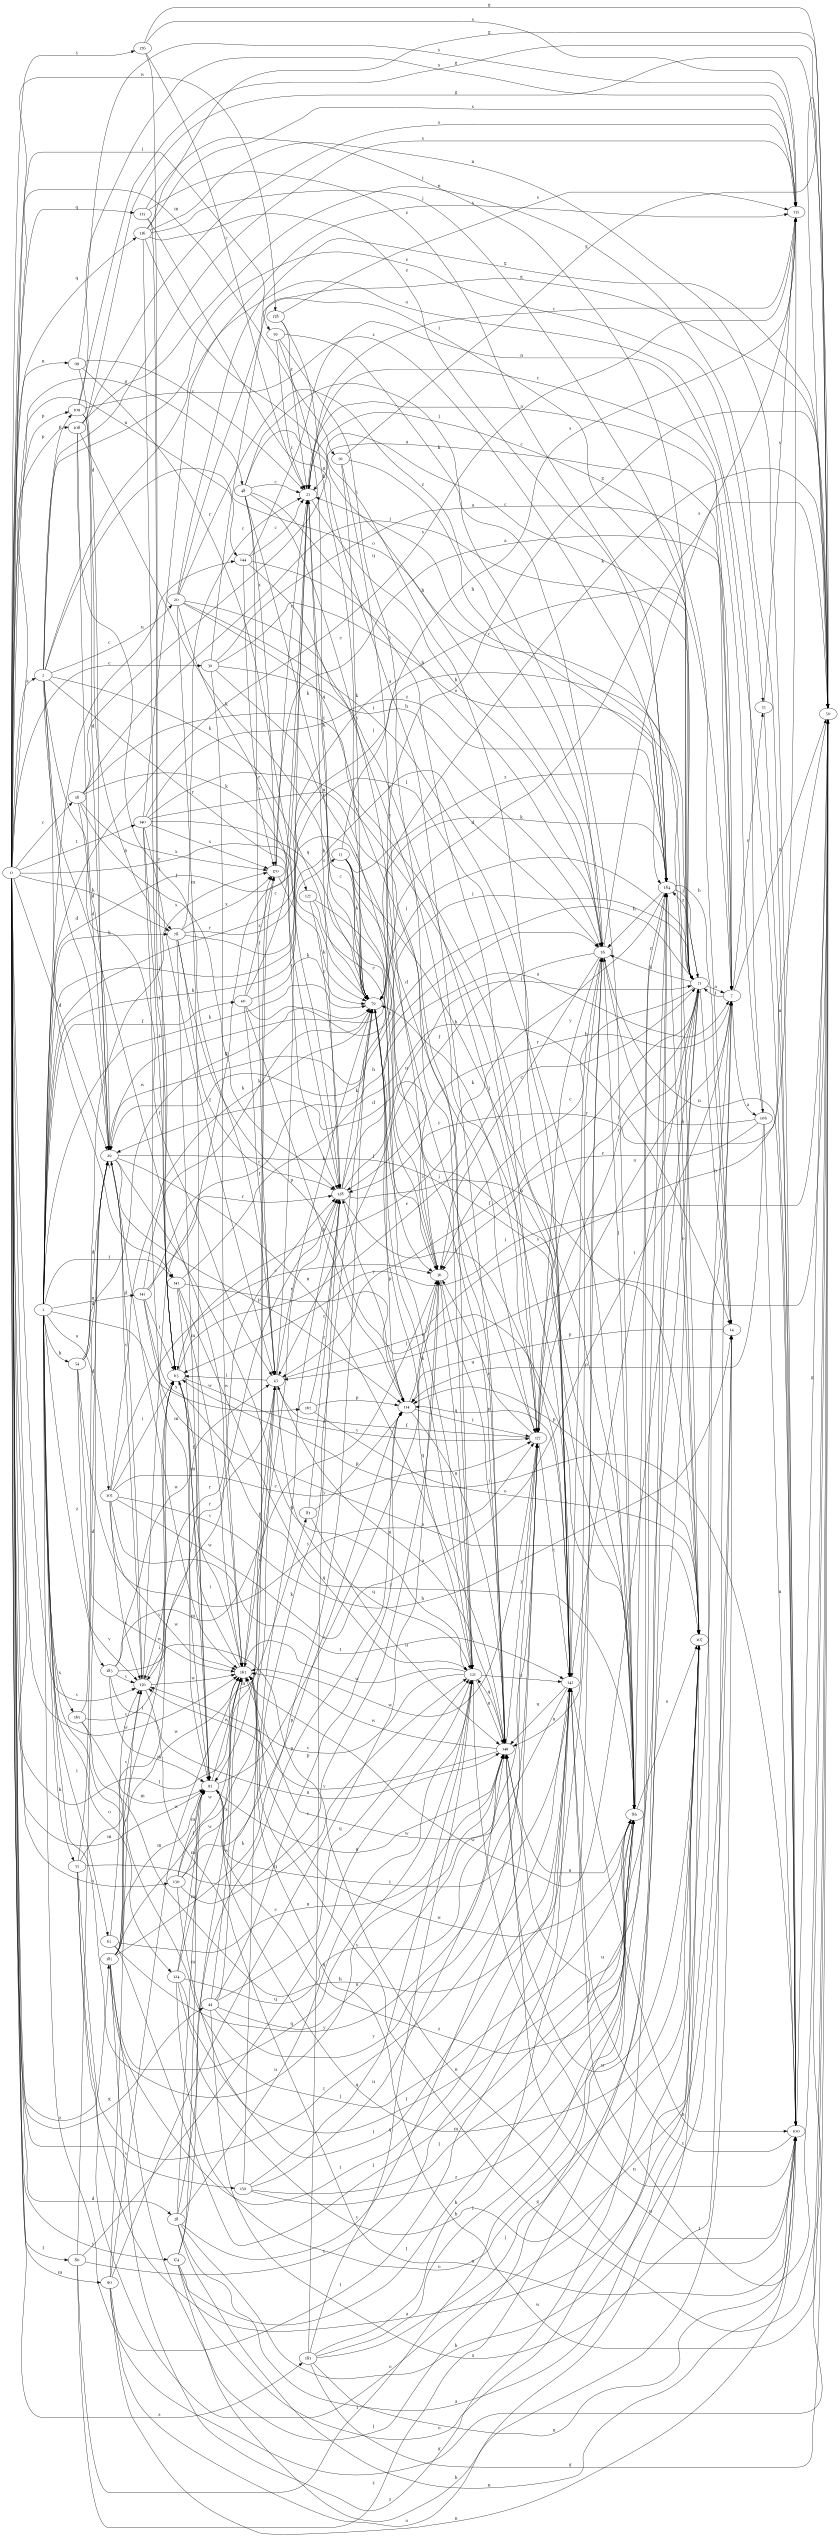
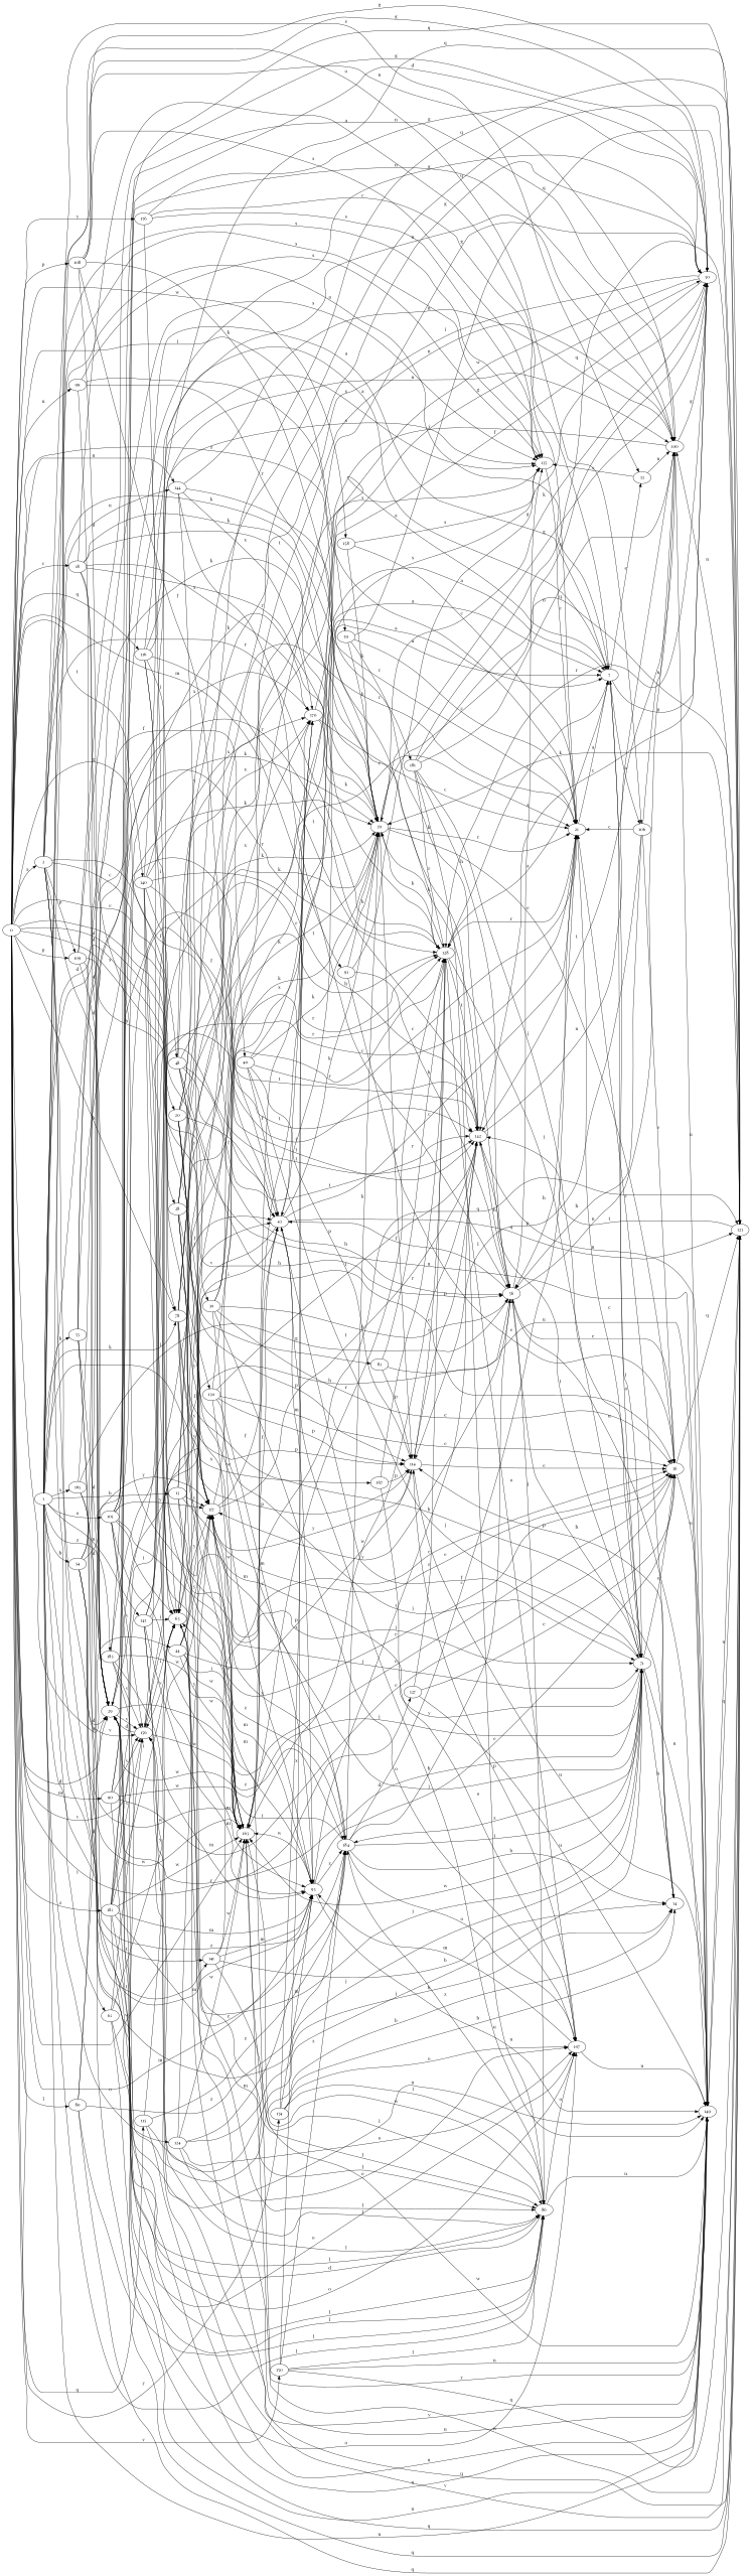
  strict digraph {
    fontname="Playfair Display"
    rankdir=LR
    node [fontname="Playfair Display"]
    edge [fontname="Playfair Display"]
    0
    2
    18
    28
    29
    30
    44
    48
    59
    78
    80
    81
    90
    91
    93
    99
    108
    109
    115
    116
    127
    130
    140
    144
    150
    156
    158
    163
    174
    176
    181
    182
    79
    135
    141
    20
    33
    43
    106
    107
    128
    7
    71
    142
    170
    177
    14
    114
    121
    100
    86
    149
    50
    56
    36
    21
    184
    63
    1
    13
    40
    53
    54
    62
    n65 [label=124]
    105
    145
    165
    167
    183
    0 -> 2 [label=a]
    0 -> 18 [label=c]
    0 -> 28 [label=d]
    0 -> 29 [label=d]
    0 -> 30 [label=e]
    0 -> 44 [label=g]
    0 -> 48 [label=g]
    0 -> 59 [label=i]
    0 -> 78 [label=k]
    0 -> 80 [label=l]
    0 -> 81 [label=l]
    0 -> 90 [label=m]
    0 -> 91 [label=m]
    0 -> 93 [label=m]
    0 -> 99 [label=n]
    0 -> 108 [label=p]
    0 -> 109 [label=p]
    0 -> 115 [label=q]
    0 -> 116 [label=q]
    0 -> 127 [label=r]
    0 -> 130 [label=s]
    0 -> 140 [label=t]
    0 -> 144 [label=u]
    0 -> 150 [label=v]
    0 -> 156 [label=v]
    0 -> 158 [label=w]
    0 -> 163 [label=w]
    0 -> 174 [label=y]
    0 -> 176 [label=y]
    0 -> 181 [label=z]
    0 -> 182 [label=z]
    2 -> 29 [label=d]
    2 -> 109 [label=p]
    2 -> 163 [label=w]
    2 -> 79 [label=k]
    2 -> 135 [label=s]
    2 -> 141 [label=t]
    2 -> 20 [label=c]
    2 -> 33 [label=e]
    2 -> 43 [label=f]
    2 -> 106 [label=o]
    2 -> 107 [label=o]
    2 -> 128 [label=r]
    18 -> 29 [label=d]
    18 -> 79 [label=k]
    18 -> 128 [label=r]
    18 -> 7 [label=a]
    18 -> 71 [label=j]
    18 -> 142 [label=t]
    18 -> 170 [label=x]
    28 -> 93 [label=m]
    28 -> 7 [label=a]
    28 -> 177 [label=y]
    28 -> 14 [label=b]
    28 -> 114 [label=p]
    28 -> 121 [label=q]
    28 -> 100 [label=n]
    29 -> 156 [label=v]
    29 -> 163 [label=w]
    29 -> 71 [label=j]
    29 -> 114 [label=p]
    29 -> 121 [label=q]
    29 -> 86 [label=l]
    29 -> 149 [label=u]
    30 -> 163 [label=w]
    30 -> 107 [label=o]
    30 -> 7 [label=a]
    30 -> 50 [label=g]
    30 -> 56 [label=h]
    30 -> 36 [label=e]
    44 -> 163 [label=w]
    44 -> 79 [label=k]
    44 -> 7 [label=a]
    44 -> 177 [label=y]
    44 -> 114 [label=p]
    44 -> 121 [label=q]
    44 -> 149 [label=u]
    48 -> 79 [label=k]
    48 -> 43 [label=f]
    48 -> 170 [label=x]
    48 -> 177 [label=y]
    48 -> 86 [label=l]
    48 -> 56 [label=h]
    48 -> 36 [label=e]
    48 -> 21 [label=c]
    59 -> 79 [label=k]
    59 -> 121 [label=q]
    59 -> 56 [label=h]
    59 -> 21 [label=c]
    78 -> 93 [label=m]
    78 -> 128 [label=r]
    78 -> 170 [label=x]
    78 -> 177 [label=y]
    78 -> 114 [label=p]
    78 -> 86 [label=l]
    78 -> 21 [label=c]
    80 -> 29 [label=d]
    80 -> 142 [label=t]
    80 -> 121 [label=q]
    80 -> 86 [label=l]
    80 -> 184 [label=z]
    81 -> 128 [label=r]
    81 -> 114 [label=p]
    81 -> 149 [label=u]
    90 -> 156 [label=v]
    90 -> 163 [label=w]
    90 -> 107 [label=o]
    90 -> 142 [label=t]
    90 -> 100 [label=n]
    90 -> 36 [label=e]
    91 -> 79 [label=k]
    91 -> 50 [label=g]
    91 -> 56 [label=h]
    91 -> 36 [label=e]
    93 -> 163 [label=w]
    93 -> 142 [label=t]
    93 -> 149 [label=u]
    93 -> 36 [label=e]
    93 -> 184 [label=z]
    99 -> 29 [label=d]
    99 -> 135 [label=s]
    99 -> 128 [label=r]
    99 -> 21 [label=c]
    108 -> 29 [label=d]
    108 -> 79 [label=k]
    108 -> 135 [label=s]
    108 -> 43 [label=f]
    108 -> 100 [label=n]
    108 -> 50 [label=g]
    109 -> 29 [label=d]
    109 -> 78 [label=b]
    109 -> 135 [label=s]
    109 -> 50 [label=g]
    109 -> 184 [label=z]
    115 -> 71 [label=j]
    115 -> 149 [label=u]
    115 -> 184 [label=z]
    115 -> 63 [label=i]
    116 -> 135 [label=s]
    116 -> 71 [label=j]
    116 -> 142 [label=t]
    116 -> 100 [label=n]
    116 -> 50 [label=g]
    116 -> 184 [label=z]
    116 -> 63 [label=i]
    127 -> 128 [label=r]
    127 -> 149 [label=u]
    127 -> 36 [label=e]
    130 -> 93 [label=m]
    130 -> 163 [label=w]
    130 -> 128 [label=r]
    130 -> 142 [label=t]
    130 -> 114 [label=p]
    130 -> 36 [label=e]
    140 -> 93 [label=m]
    140 -> 135 [label=s]
    140 -> 43 [label=f]
    140 -> 142 [label=t]
    140 -> 170 [label=x]
    140 -> 121 [label=q]
    140 -> 149 [label=u]
    140 -> 184 [label=z]
    140 -> 63 [label=i]
    144 -> 170 [label=x]
    144 -> 177 [label=y]
    144 -> 100 [label=n]
    144 -> 56 [label=h]
    144 -> 21 [label=c]
    150 -> 170 [label=x]
    150 -> 121 [label=q]
    150 -> 86 [label=l]
    150 -> 149 [label=u]
    150 -> 184 [label=z]
    156 -> 29 [label=d]
    156 -> 163 [label=w]
    156 -> 100 [label=n]
    156 -> 21 [label=c]
    156 -> 63 [label=i]
    158 -> 79 [label=k]
    158 -> 135 [label=s]
    158 -> 21 [label=c]
    163 -> 43 [label=f]
    163 -> 128 [label=r]
    163 -> 50 [label=g]
    163 -> 63 [label=i]
    174 -> 93 [label=m]
    174 -> 107 [label=o]
    174 -> 170 [label=x]
    174 -> 14 [label=b]
    174 -> 86 [label=l]
    176 -> 135 [label=s]
    176 -> 50 [label=g]
    176 -> 21 [label=c]
    176 -> 63 [label=i]
    181 -> 128 [label=r]
    181 -> 71 [label=j]
    181 -> 121 [label=q]
    181 -> 100 [label=n]
    181 -> 86 [label=l]
    181 -> 50 [label=g]
    181 -> 56 [label=h]
    182 -> 93 [label=m]
    182 -> 156 [label=v]
    182 -> 163 [label=w]
    182 -> 79 [label=k]
    182 -> 43 [label=f]
    182 -> 142 [label=t]
    182 -> 121 [label=q]
    182 -> 86 [label=l]
    182 -> 184 [label=z]
    182 -> 63 [label=i]
    79 -> 114 [label=p]
    79 -> 121 [label=q]
    79 -> 50 [label=g]
    79 -> 36 [label=e]
    79 -> 21 [label=c]
    135 -> 21 [label=c]
    141 -> 93 [label=m]
    141 -> 163 [label=w]
    141 -> 14 [label=b]
    141 -> 121 [label=q]
    141 -> 86 [label=l]
    20 -> 93 [label=m]
    20 -> 128 [label=r]
    20 -> 71 [label=j]
    20 -> 142 [label=t]
    20 -> 177 [label=y]
    20 -> 121 [label=q]
    20 -> 50 [label=g]
    20 -> 184 [label=z]
    33 -> 135 [label=s]
    33 -> 100 [label=n]
    43 -> 93 [label=m]
    43 -> 156 [label=v]
    43 -> 79 [label=k]
    43 -> 135 [label=s]
    43 -> 121 [label=q]
    43 -> 149 [label=u]
    43 -> 21 [label=c]
    43 -> 63 [label=i]
    106 -> 114 [label=p]
    106 -> 100 [label=n]
    106 -> 56 [label=h]
    106 -> 36 [label=e]
    106 -> 21 [label=c]
    107 -> 93 [label=m]
    107 -> 114 [label=p]
    107 -> 149 [label=u]
    128 -> 79 [label=k]
    128 -> 107 [label=o]
    128 -> 7 [label=a]
    128 -> 71 [label=j]
    128 -> 142 [label=t]
    7 -> 33 [label=e]
    7 -> 106 [label=a]
    7 -> 128 [label=r]
    7 -> 71 [label=j]
    7 -> 50 [label=g]
    71 -> 29 [label=d]
    71 -> 163 [label=w]
    71 -> 43 [label=f]
    71 -> 7 [label=a]
    71 -> 142 [label=t]
    71 -> 177 [label=y]
    71 -> 14 [label=b]
    71 -> 149 [label=u]
    71 -> 56 [label=h]
    71 -> 36 [label=e]
    71 -> 21 [label=c]
    71 -> 184 [label=z]
    142 -> 163 [label=w]
    142 -> 79 [label=k]
    142 -> 114 [label=p]
    142 -> 100 [label=n]
    142 -> 149 [label=u]
    142 -> 56 [label=h]
    170 -> 79 [label=k]
    170 -> 7 [label=a]
    170 -> 21 [label=c]
    177 -> 163 [label=w]
    177 -> 43 [label=f]
    177 -> 7 [label=a]
    177 -> 71 [label=j]
    177 -> 142 [label=t]
    177 -> 36 [label=e]
    14 -> 114 [label=p]
    14 -> 21 [label=c]
    114 -> 128 [label=r]
    114 -> 177 [label=y]
    114 -> 149 [label=u]
    114 -> 36 [label=e]
    121 -> 156 [label=v]
    121 -> 163 [label=w]
    121 -> 79 [label=k]
    121 -> 142 [label=t]
    121 -> 100 [label=n]
    121 -> 149 [label=u]
    100 -> 142 [label=t]
    100 -> 149 [label=u]
    100 -> 50 [label=g]
    100 -> 63 [label=i]
    86 -> 29 [label=d]
    86 -> 163 [label=w]
    86 -> 107 [label=o]
    86 -> 149 [label=u]
    86 -> 184 [label=z]
    149 -> 156 [label=v]
    149 -> 163 [label=w]
    149 -> 177 [label=y]
    149 -> 121 [label=q]
    50 -> 29 [label=d]
    50 -> 163 [label=w]
    50 -> 79 [label=k]
    50 -> 43 [label=f]
    50 -> 128 [label=r]
    50 -> 142 [label=t]
    50 -> 63 [label=i]
    56 -> 135 [label=s]
    56 -> 43 [label=f]
    56 -> 177 [label=y]
    56 -> 100 [label=n]
    56 -> 86 [label=l]
    56 -> 149 [label=u]
    56 -> 36 [label=e]
    36 -> 121 [label=q]
    36 -> 149 [label=u]
    21 -> 128 [label=r]
    21 -> 7 [label=a]
    21 -> 56 [label=h]
    184 -> 79 [label=k]
    184 -> 107 [label=o]
    184 -> 71 [label=j]
    184 -> 14 [label=b]
    184 -> 56 [label=h]
    184 -> 21 [label=c]
    184 -> 63 [label=i]
    63 -> 156 [label=v]
    63 -> 163 [label=w]
    63 -> 71 [label=j]
    63 -> 177 [label=y]
    1 -> 78 [label=k]
    1 -> 144 [label=u]
    1 -> 79 [label=k]
    1 -> 135 [label=s]
    1 -> 141 [label=t]
    1 -> 7 [label=a]
    1 -> 71 [label=j]
    1 -> 86 [label=l]
    1 -> 149 [label=u]
    1 -> 50 [label=g]
    1 -> 56 [label=h]
    1 -> 13 [label=b]
    1 -> 40 [label=f]
    1 -> 53 [label=h]
    1 -> 54 [label=h]
    1 -> 62 [label=i]
    1 -> n65 [label=o]
    1 -> 105 [label=o]
    1 -> 145 [label=u]
    1 -> 165 [label=x]
    1 -> 167 [label=x]
    1 -> 183 [label=z]
    13 -> 79 [label=k]
    13 -> 135 [label=s]
    13 -> 177 [label=y]
    13 -> 86 [label=l]
    13 -> 36 [label=e]
    13 -> 184 [label=z]
    40 -> 79 [label=k]
    40 -> 43 [label=f]
    40 -> 71 [label=j]
    40 -> 170 [label=x]
    40 -> 114 [label=p]
    40 -> 21 [label=c]
    53 -> 29 [label=d]
    53 -> 107 [label=o]
    53 -> 128 [label=r]
    53 -> 7 [label=a]
    53 -> 142 [label=t]
    53 -> 121 [label=q]
    54 -> 29 [label=d]
    54 -> 156 [label=v]
    54 -> 163 [label=w]
    54 -> 79 [label=k]
    54 -> 170 [label=x]
    54 -> 177 [label=y]
    62 -> 156 [label=v]
    62 -> 177 [label=y]
    62 -> 86 [label=l]
    62 -> 149 [label=u]
    n65 -> 93 [label=m]
    n65 -> 163 [label=w]
    n65 -> 107 [label=o]
    n65 -> 177 [label=y]
    n65 -> 14 [label=b]
    n65 -> 86 [label=l]
    105 -> 156 [label=v]
    105 -> 163 [label=w]
    105 -> 79 [label=k]
    105 -> 7 [label=a]
    105 -> 142 [label=t]
    105 -> 177 [label=y]
    105 -> 14 [label=b]
    105 -> 36 [label=e]
    105 -> 63 [label=i]
-   63 -> 93 [label=m]
+   145 -> 93 [label=m]
    145 -> 79 [label=k]
    145 -> 107 [label=o]
    145 -> 128 [label=r]
    145 -> 86 [label=l]
    145 -> 56 [label=h]
    145 -> 63 [label=i]
    165 -> 29 [label=d]
    165 -> 93 [label=m]
    165 -> 128 [label=r]
-   165 -> 56 [label=h]
+   165 -> 56 [label=g]
    167 -> 107 [label=o]
    167 -> 128 [label=r]
    167 -> 114 [label=p]
    183 -> 93 [label=m]
    183 -> 156 [label=v]
    183 -> 43 [label=f]
    183 -> 100 [label=n]
    183 -> 149 [label=u]
    183 -> 36 [label=e]
  }
